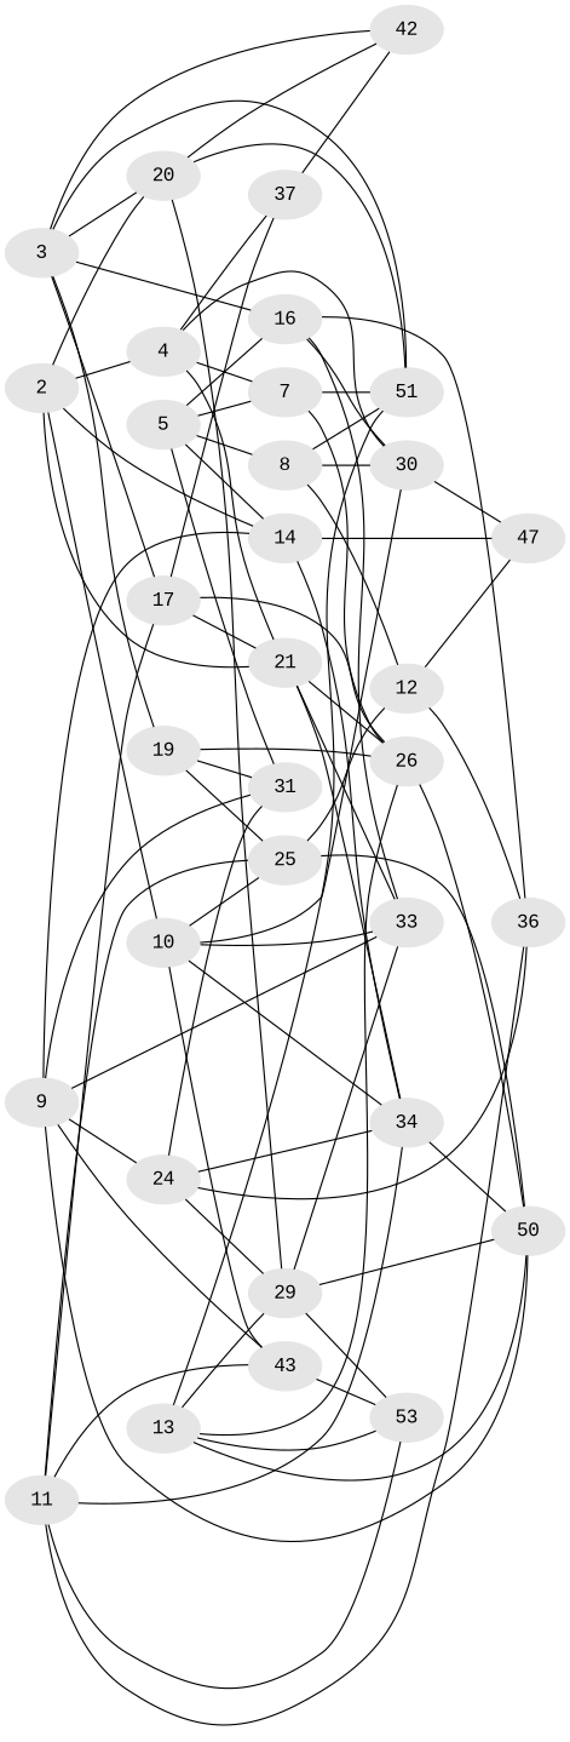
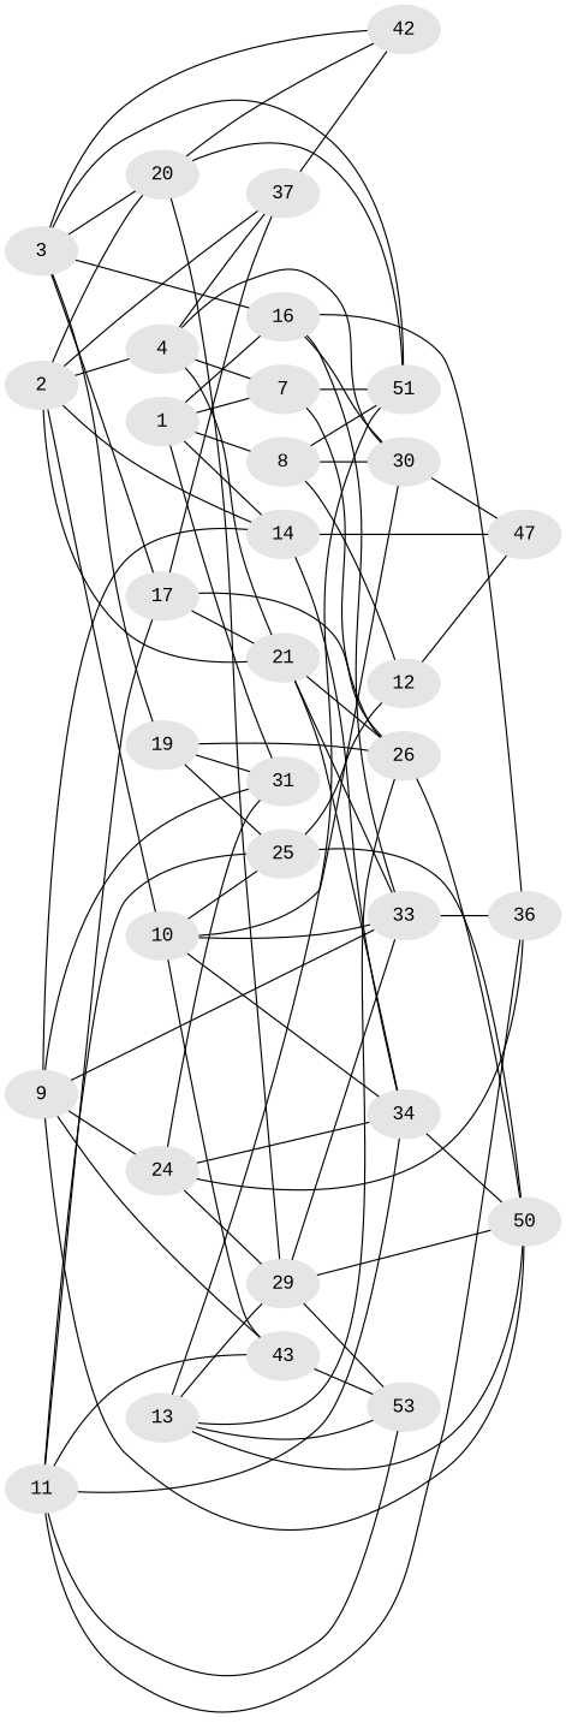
  graph {
    fontname="Liberation Mono"
    rankdir=LR
    node [color=gray90 fontname="Liberation Mono" style=filled]
    edge [fontname="Liberation Mono"]
-   1 [super="+6" label=5]
+   1 [super="+6"]
    7 [super="+40"]
    8
    14 [super="+22"]
    16 [super="+28"]
    31
    51 [super="+55"]
    26 [super="+35"]
    30 [super="+56"]
    n10 [label=12 super="+39"]
    34 [super="+46"]
    47
    33
    36 [super="+52"]
    2 [super="+23"]
    4 [super="+12"]
    10 [super="+18"]
    20 [super="+49"]
    21 [super="+44"]
    37
    43 [super="+57"]
    25 [super="+27"]
    42
    29 [super="+38"]
    3 [super="+5"]
    17
    19
    13 [super="+41"]
    50 [super="+58"]
    53
    9 [super="+15"]
    24 [super="+45"]
    11 [super="+48"]
    1 -- 7 [weight=2]
    1 -- 8
    1 -- 14
    1 -- 16
    1 -- 31
    7 -- 51 [weight=2]
    7 -- 26
    8 -- 51
    8 -- 30
    8 -- n10
    14 -- 34
    14 -- 47 [weight=2]
    16 -- 30
    16 -- 33
    16 -- 36
    26 -- 50
    30 -- 47
    n10 -- 47
-   n10 -- 36 [weight=3]
+   33 -- 36 [weight=3]
    34 -- 50
    2 -- 14
    2 -- 4
    2 -- 10
    2 -- 20
    2 -- 21
+   2 -- 37
    4 -- 7
    4 -- 30
    4 -- 21
    4 -- 37
    10 -- 30
    10 -- 34
    10 -- 33
    10 -- 43
    10 -- 25
    20 -- 51
    20 -- 42
    20 -- 29
    21 -- 26
    21 -- 34
    21 -- 33
    37 -- 42
    43 -- 53
    25 -- n10
    25 -- 50
    29 -- 33
    29 -- 50
    29 -- 53
    3 -- 16
    3 -- 51
    3 -- 20
    3 -- 42
    3 -- 17
    3 -- 19
    17 -- 26
    17 -- 21
    17 -- 37
    19 -- 31
    19 -- 26
    19 -- 25
    13 -- 51
    13 -- 26
    13 -- 29
    13 -- 50
    13 -- 53
    9 -- 14
    9 -- 31
    9 -- 33
    9 -- 43
    9 -- 50
    9 -- 24
    24 -- 31
    24 -- 34
    24 -- 36
    24 -- 29
    11 -- 34
    11 -- 36
    11 -- 43
    11 -- 25
    11 -- 17
    11 -- 53
  }
